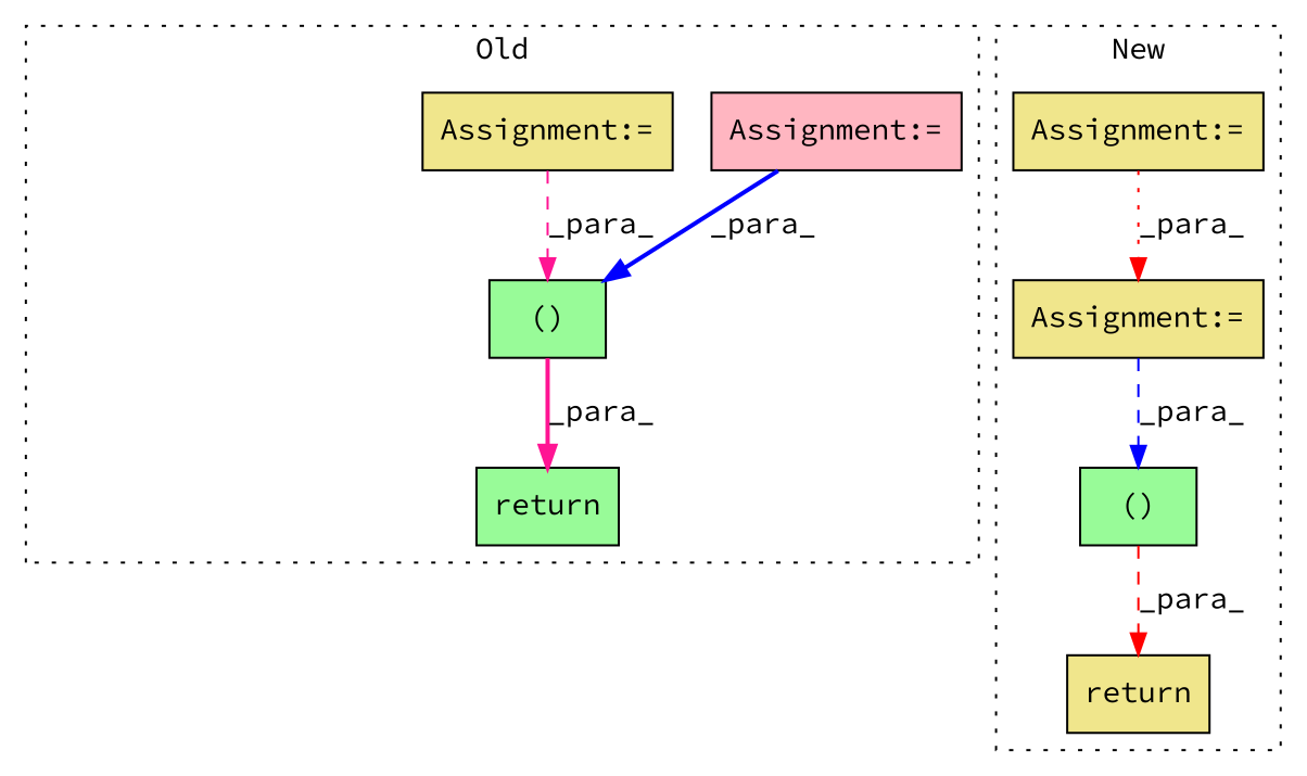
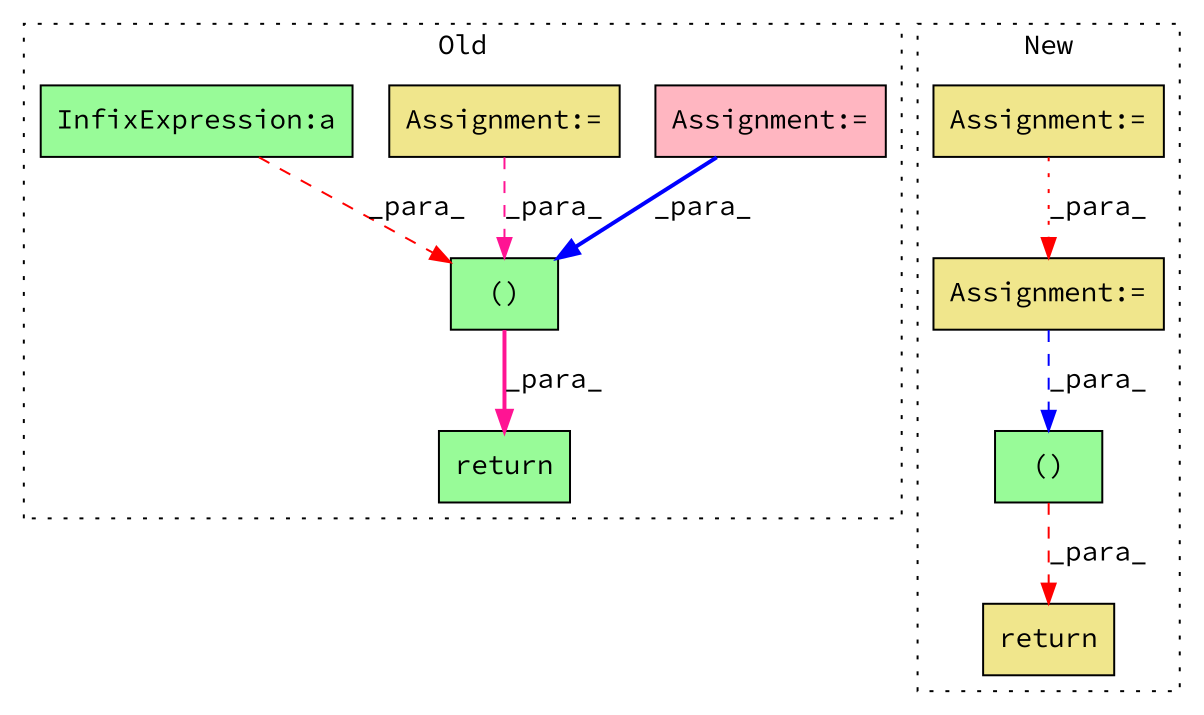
  digraph {
    fontname="Source Code Pro"
    node [a=7 l=1 shape=box style=filled fillcolor=palegreen fontname="Source Code Pro"]
    edge [color=red style=dashed fontname="Source Code Pro"]
    n1 [a=106 l=102 label="()" s=1382]
    n2 [label="Assignment:=" s=1345 fillcolor=lightpink]
    n3 [label="Assignment:=" s=1295 fillcolor=khaki]
    n4 [a=41 l=12 label=return s=1370]
+   n5 [a=27 l=3 label="InfixExpression:a" s=1172]
    n6 [a=106 l=98 label="()" s=1213]
    n7 [a=41 l=12 label=return s=1201 fillcolor=khaki]
    n8 [label="Assignment:=" s=847 fillcolor=khaki]
    n9 [label="Assignment:=" s=715 fillcolor=khaki]
    subgraph cluster_1 {
      label=Old
      style=dotted
      n1
      n2
      n3
      n4
+     n5
    }
    subgraph cluster_2 {
      label=New
      style=dotted
      n6
      n7
      n8
      n9
    }
    n1 -> n4 [label=_para_ color=deeppink style=bold]
    n2 -> n1 [label=_para_ color=blue style=bold]
    n3 -> n1 [label=_para_ color=deeppink]
+   n5 -> n1 [label=_para_]
    n6 -> n7 [label=_para_]
    n8 -> n6 [label=_para_ color=blue]
    n9 -> n8 [label=_para_ style=dotted]
  }
